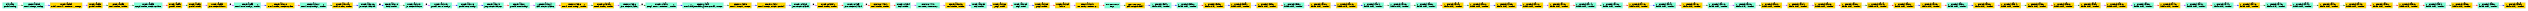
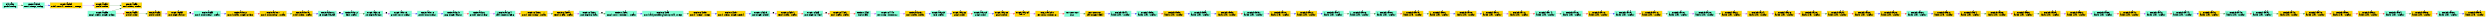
  digraph {
    rankdir=LR
    node [color=lightsteelblue fillcolor=gold shape=rectangle style=filled]
    edge [color=red]
    n1 [fillcolor=aquamarine label="DllMain\npushl %ebp"]
    n2 [fillcolor=aquamarine label="0x691acfed\nmovl %esp, %ebp"]
    n3 [label="0x691acfef\nsubl $0x14<UINT8>, %esp"]
    n4 [label="0x691acff2\npushl %ebx"]
    n5 [label="0x691acff3\nxorl %ebx, %ebx"]
    n6 [fillcolor=aquamarine label="0x691acff5\ncmpl %ebx, 0x691c7f88"]
    n7 [label="0x691acffb\npushl %esi"]
    n8 [label="0x691acffc\npushl %edi"]
    n9 [label="0x691acffd\njne 0x691ad007"]
    n10 [fillcolor=aquamarine label="0x691acfff\nmovl 0x8(%ebp), %eax"]
    n11 [label="0x691ad002\nmovl %eax, 0x691c7f88"]
-   n12 [fillcolor=aquamarine label="0x691ad007\nmovl 0xc(%ebp), %eax"]
+   n12 [label="0x691ad007\nmovl 0xc(%ebp), %eax"]
    n13 [label="0x691ad00a\nsubl %ebx, %eax"]
    n14 [fillcolor=aquamarine label="0x691ad00c\nje 0x691ad25a"]
    n15 [fillcolor=aquamarine label="0x691ad012\ndecl %eax"]
    n16 [fillcolor=aquamarine label="0x691ad013\nje 0x691ad020"]
    n17 [fillcolor=aquamarine label="0x691ad015\npushl 0x10(%ebp)"]
    n18 [fillcolor=aquamarine label="0x691ad018\npushl 0xc(%ebp)"]
    n19 [fillcolor=aquamarine label="0x691ad01b\njmp 0x691ad2c1"]
    n20 [fillcolor=aquamarine label="0x691ad2c1\npushl 0x8(%ebp)"]
    n21 [fillcolor=aquamarine label="0x691ad2c4\ncall 0x691c4396"]
    n22 [label="0x691c4396\nmovl 0x8(%esp), %eax"]
    n23 [label="0x691c439a\ntestl %eax, %eax"]
    n24 [fillcolor=aquamarine label="0x691c439c\njne 0x691c43ac"]
    n25 [fillcolor=aquamarine label="0x691c43ac\ncmpl $0x1<UINT8>, %eax"]
    n26 [fillcolor=aquamarine label="0x691c43af\nmovl _adjust_fdiv@msvcrt.dll, %ecx"]
    n27 [label="0x691c43b5\nmovl (%ecx), %ecx"]
    n28 [label="0x691c43b7\nmovl %ecx, 0x691c8054"]
    n29 [fillcolor=aquamarine label="0x691c43bd\njne 0x691c43fd"]
    n30 [label="0x691c43fd\ntestl %eax, %eax"]
    n31 [fillcolor=aquamarine label="0x691c43ff\njne 0x691c443d"]
    n32 [label="0x691c443d\nxorl %eax, %eax"]
    n33 [fillcolor=aquamarine label="0x691c443f\nincl %eax"]
    n34 [fillcolor=aquamarine label="0x691c4440\nret $0xc<UINT16>"]
    n35 [label="0x691ad2c9\nxorl %eax, %eax"]
    n36 [fillcolor=aquamarine label="0x691ad2cb\nincl %eax"]
    n37 [label="0x691ad2cc\npopl %edi"]
    n38 [fillcolor=aquamarine label="0x691ad2cd\npopl %esi"]
    n39 [label="0x691ad2ce\npopl %ebx"]
    n40 [label="0x691ad2cf\nleave "]
    n41 [label="0x621ad2d0\nret $0xc<UINT16>"]
    n42 [fillcolor=aquamarine label="0x7c8000c0\nnop "]
    n43 [label="0x7c8000c1\ncall 0x63d7f9f4"]
    n44 [fillcolor=aquamarine label="0x63d7f9f4\naddb %al, (%eax)"]
    n45 [fillcolor=aquamarine label="0x63d7f9f6\naddb %al, (%eax)"]
    n46 [label="0x63d7f9f8\naddb %al, (%eax)"]
-   n47 [label="0x63d7f9fa\naddb %al, (%eax)"]
+   n47 [fillcolor=aquamarine label="0x63d7f9fa\naddb %al, (%eax)"]
    n48 [label="0x63d7f9fc\naddb %al, (%eax)"]
    n49 [fillcolor=aquamarine label="0x63d7f9fe\naddb %al, (%eax)"]
    n50 [label="0x63d7fa00\naddb %al, (%eax)"]
    n51 [label="0x63d7fa02\naddb %al, (%eax)"]
    n52 [fillcolor=aquamarine label="0x63d7fa04\naddb %al, (%eax)"]
    n53 [fillcolor=aquamarine label="0x63d7fa06\naddb %al, (%eax)"]
    n54 [fillcolor=aquamarine label="0x63d7fa08\naddb %al, (%eax)"]
    n55 [label="0x63d7fa0a\naddb %al, (%eax)"]
    n56 [label="0x63d7fa0c\naddb %al, (%eax)"]
    n57 [label="0x63d7fa0e\naddb %al, (%eax)"]
    n58 [label="0x63d7fa10\naddb %al, (%eax)"]
    n59 [label="0x63d7fa12\naddb %al, (%eax)"]
    n60 [fillcolor=aquamarine label="0x63d7fa14\naddb %al, (%eax)"]
    n61 [fillcolor=aquamarine label="0x63d7fa16\naddb %al, (%eax)"]
    n62 [label="0x63d7fa18\naddb %al, (%eax)"]
    n63 [fillcolor=aquamarine label="0x63d7fa1a\naddb %al, (%eax)"]
    n64 [label="0x63d7fa1c\naddb %al, (%eax)"]
    n65 [fillcolor=aquamarine label="0x63d7fa1e\naddb %al, (%eax)"]
    n66 [fillcolor=aquamarine label="0x63d7fa20\naddb %al, (%eax)"]
    n67 [label="0x63d7fa22\naddb %al, (%eax)"]
    n68 [label="0x63d7fa24\naddb %al, (%eax)"]
    n69 [label="0x63d7fa26\naddb %al, (%eax)"]
    n70 [label="0x63d7fa28\naddb %al, (%eax)"]
    n71 [label="0x63d7fa2a\naddb %al, (%eax)"]
    n72 [label="0x63d7fa2c\naddb %al, (%eax)"]
    n73 [label="0x63d7fa2e\naddb %al, (%eax)"]
    n74 [fillcolor=aquamarine label="0x63d7fa30\naddb %al, (%eax)"]
    n75 [label="0x63d7fa32\naddb %al, (%eax)"]
    n76 [label="0x63d7fa34\naddb %al, (%eax)"]
    n77 [label="0x63d7fa36\naddb %al, (%eax)"]
    n78 [label="0x63d7fa38\naddb %al, (%eax)"]
    n79 [label="0x63d7fa3a\naddb %al, (%eax)"]
    n80 [label="0x63d7fa3c\naddb %al, (%eax)"]
    n81 [fillcolor=aquamarine label="0x63d7fa3e\naddb %al, (%eax)"]
    n82 [label="0x63d7fa40\naddb %al, (%eax)"]
    n83 [fillcolor=aquamarine label="0x63d7fa42\naddb %al, (%eax)"]
    n84 [fillcolor=aquamarine label="0x63d7fa44\naddb %al, (%eax)"]
    n85 [label="0x63d7fa46\naddb %al, (%eax)"]
    n86 [fillcolor=aquamarine label="0x63d7fa48\naddb %al, (%eax)"]
    n87 [fillcolor=aquamarine label="0x63d7fa4a\naddb %al, (%eax)"]
    n88 [label="0x63d7fa4c\naddb %al, (%eax)"]
    n89 [label="0x63d7fa4e\naddb %al, (%eax)"]
    n90 [label="0x63d7fa50\naddb %al, (%eax)"]
    n91 [label="0x63d7fa52\naddb %al, (%eax)"]
    n92 [fillcolor=aquamarine label="0x63d7fa54\naddb %al, (%eax)"]
    n93 [label="0x63d7fa56\naddb %al, (%eax)"]
    n94 [fillcolor=aquamarine label="0x63d7fa58\naddb %al, (%eax)"]
    n95 [label="0x63d7fa5a\naddb %al, (%eax)"]
    n1 -> n2 [color=darkgreen]
    n2 -> n3 [color=blue]
    n3 -> n4 [color=purple]
    n4 -> n5 [color=darkgreen]
-   n5 -> n6 [color=darkgreen]
+   n6 -> n5 [color=darkgreen]
    n6 -> n7
    n7 -> n8 [color=darkgreen]
    n8 -> n9 [color=purple]
    n9 -> n10 [color=purple label=F]
    n10 -> n11 [color=blue]
    n11 -> n12
    n12 -> n13 [color=darkgreen]
    n13 -> n14 [color=blue]
    n14 -> n15 [color=blue label=F]
    n15 -> n16 [color=darkgreen]
    n16 -> n17 [color=purple label=F]
    n17 -> n18 [color=blue]
    n18 -> n19 [color=blue]
    n19 -> n20
    n20 -> n21 [color=purple]
    n21 -> n22
    n22 -> n23 [color=darkgreen]
    n23 -> n24 [color=purple]
    n24 -> n25 [color=darkgreen label=T]
    n25 -> n26 [color=blue]
    n26 -> n27 [color=darkgreen]
    n27 -> n28 [color=blue]
    n28 -> n29 [color=blue]
    n29 -> n30 [color=purple label=T]
    n30 -> n31
    n31 -> n32 [label=T]
    n32 -> n33
    n33 -> n34 [color=purple]
    n34 -> n35 [color=purple]
    n35 -> n36 [color=blue]
    n36 -> n37 [color=blue]
    n37 -> n38
    n38 -> n39 [color=blue]
    n39 -> n40
    n40 -> n41 [color=purple]
    n41 -> n42
    n42 -> n43 [color=darkgreen]
    n43 -> n44 [color=blue]
    n44 -> n45 [color=blue]
    n45 -> n46
    n46 -> n47 [color=blue]
    n47 -> n48 [color=blue]
    n48 -> n49
    n49 -> n50 [color=purple]
    n50 -> n51 [color=blue]
    n51 -> n52 [color=blue]
    n52 -> n53 [color=darkgreen]
    n53 -> n54 [color=darkgreen]
    n54 -> n55
    n55 -> n56 [color=darkgreen]
    n56 -> n57 [color=blue]
    n57 -> n58 [color=blue]
    n58 -> n59 [color=purple]
    n59 -> n60
    n60 -> n61 [color=darkgreen]
    n61 -> n62
    n62 -> n63 [color=blue]
    n63 -> n64
    n64 -> n65 [color=darkgreen]
    n65 -> n66 [color=purple]
    n66 -> n67 [color=darkgreen]
    n67 -> n68 [color=purple]
    n68 -> n69 [color=purple]
    n69 -> n70
    n70 -> n71 [color=darkgreen]
    n71 -> n72
    n72 -> n73 [color=blue]
    n73 -> n74
    n74 -> n75 [color=blue]
    n75 -> n76 [color=purple]
    n76 -> n77 [color=darkgreen]
    n77 -> n78
    n78 -> n79 [color=darkgreen]
    n79 -> n80 [color=purple]
    n80 -> n81 [color=purple]
    n81 -> n82
    n82 -> n83 [color=purple]
    n83 -> n84
    n84 -> n85 [color=blue]
    n85 -> n86 [color=darkgreen]
    n86 -> n87
    n87 -> n88 [color=darkgreen]
    n88 -> n89 [color=darkgreen]
    n89 -> n90
    n90 -> n91
    n91 -> n92
    n92 -> n93 [color=darkgreen]
    n93 -> n94
    n94 -> n95 [color=blue]
  }
